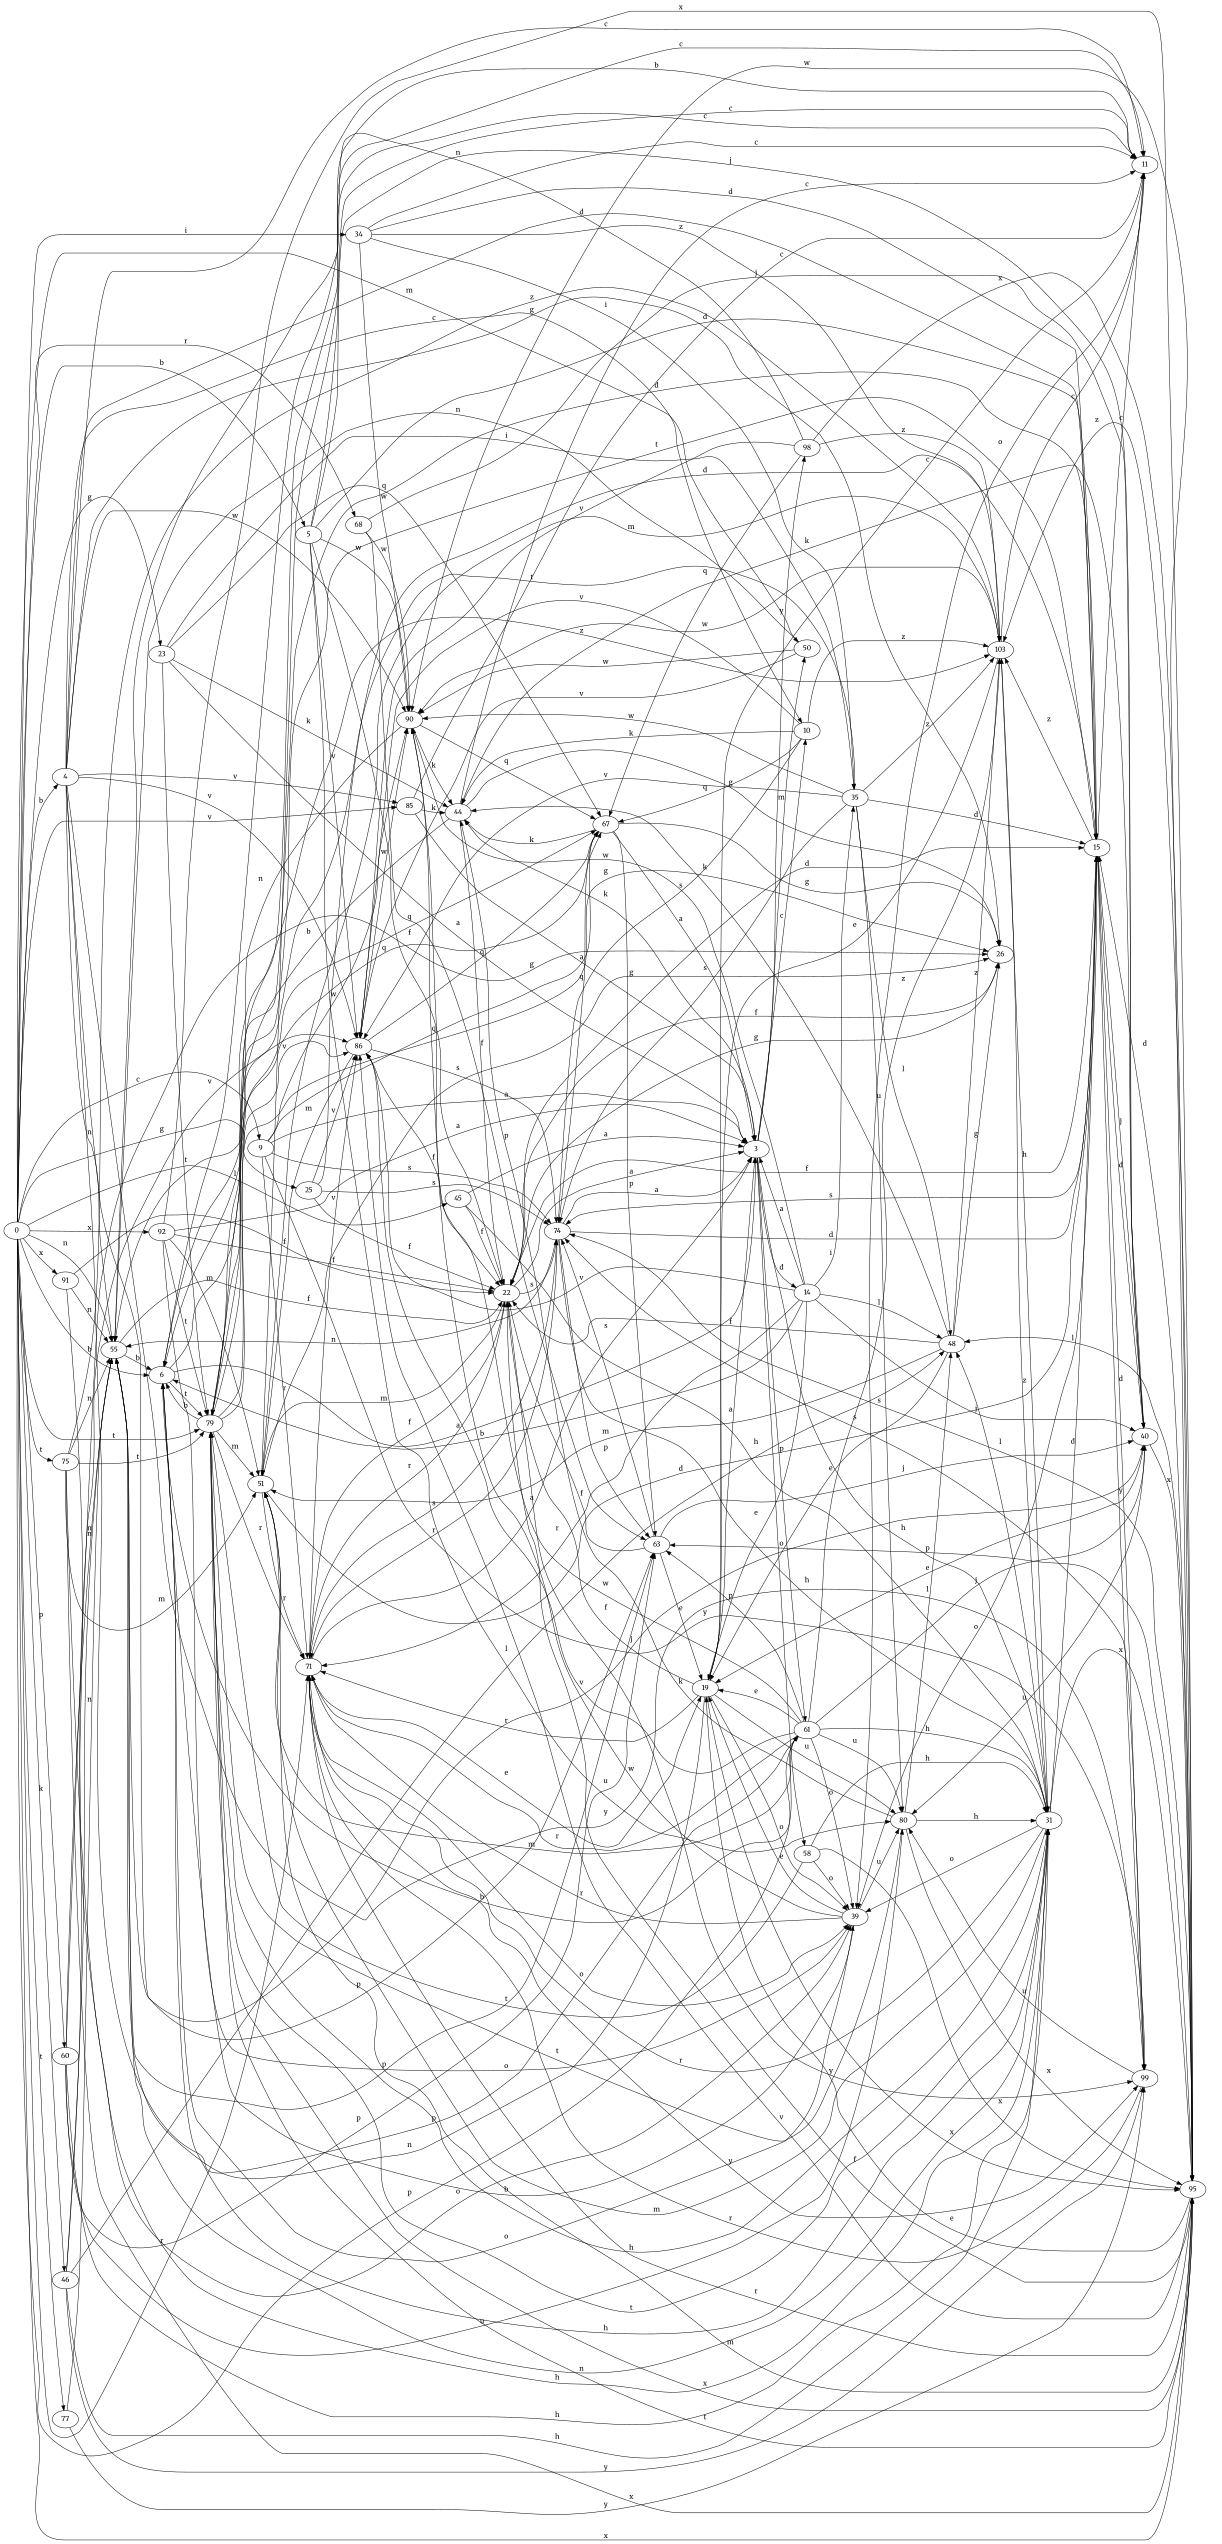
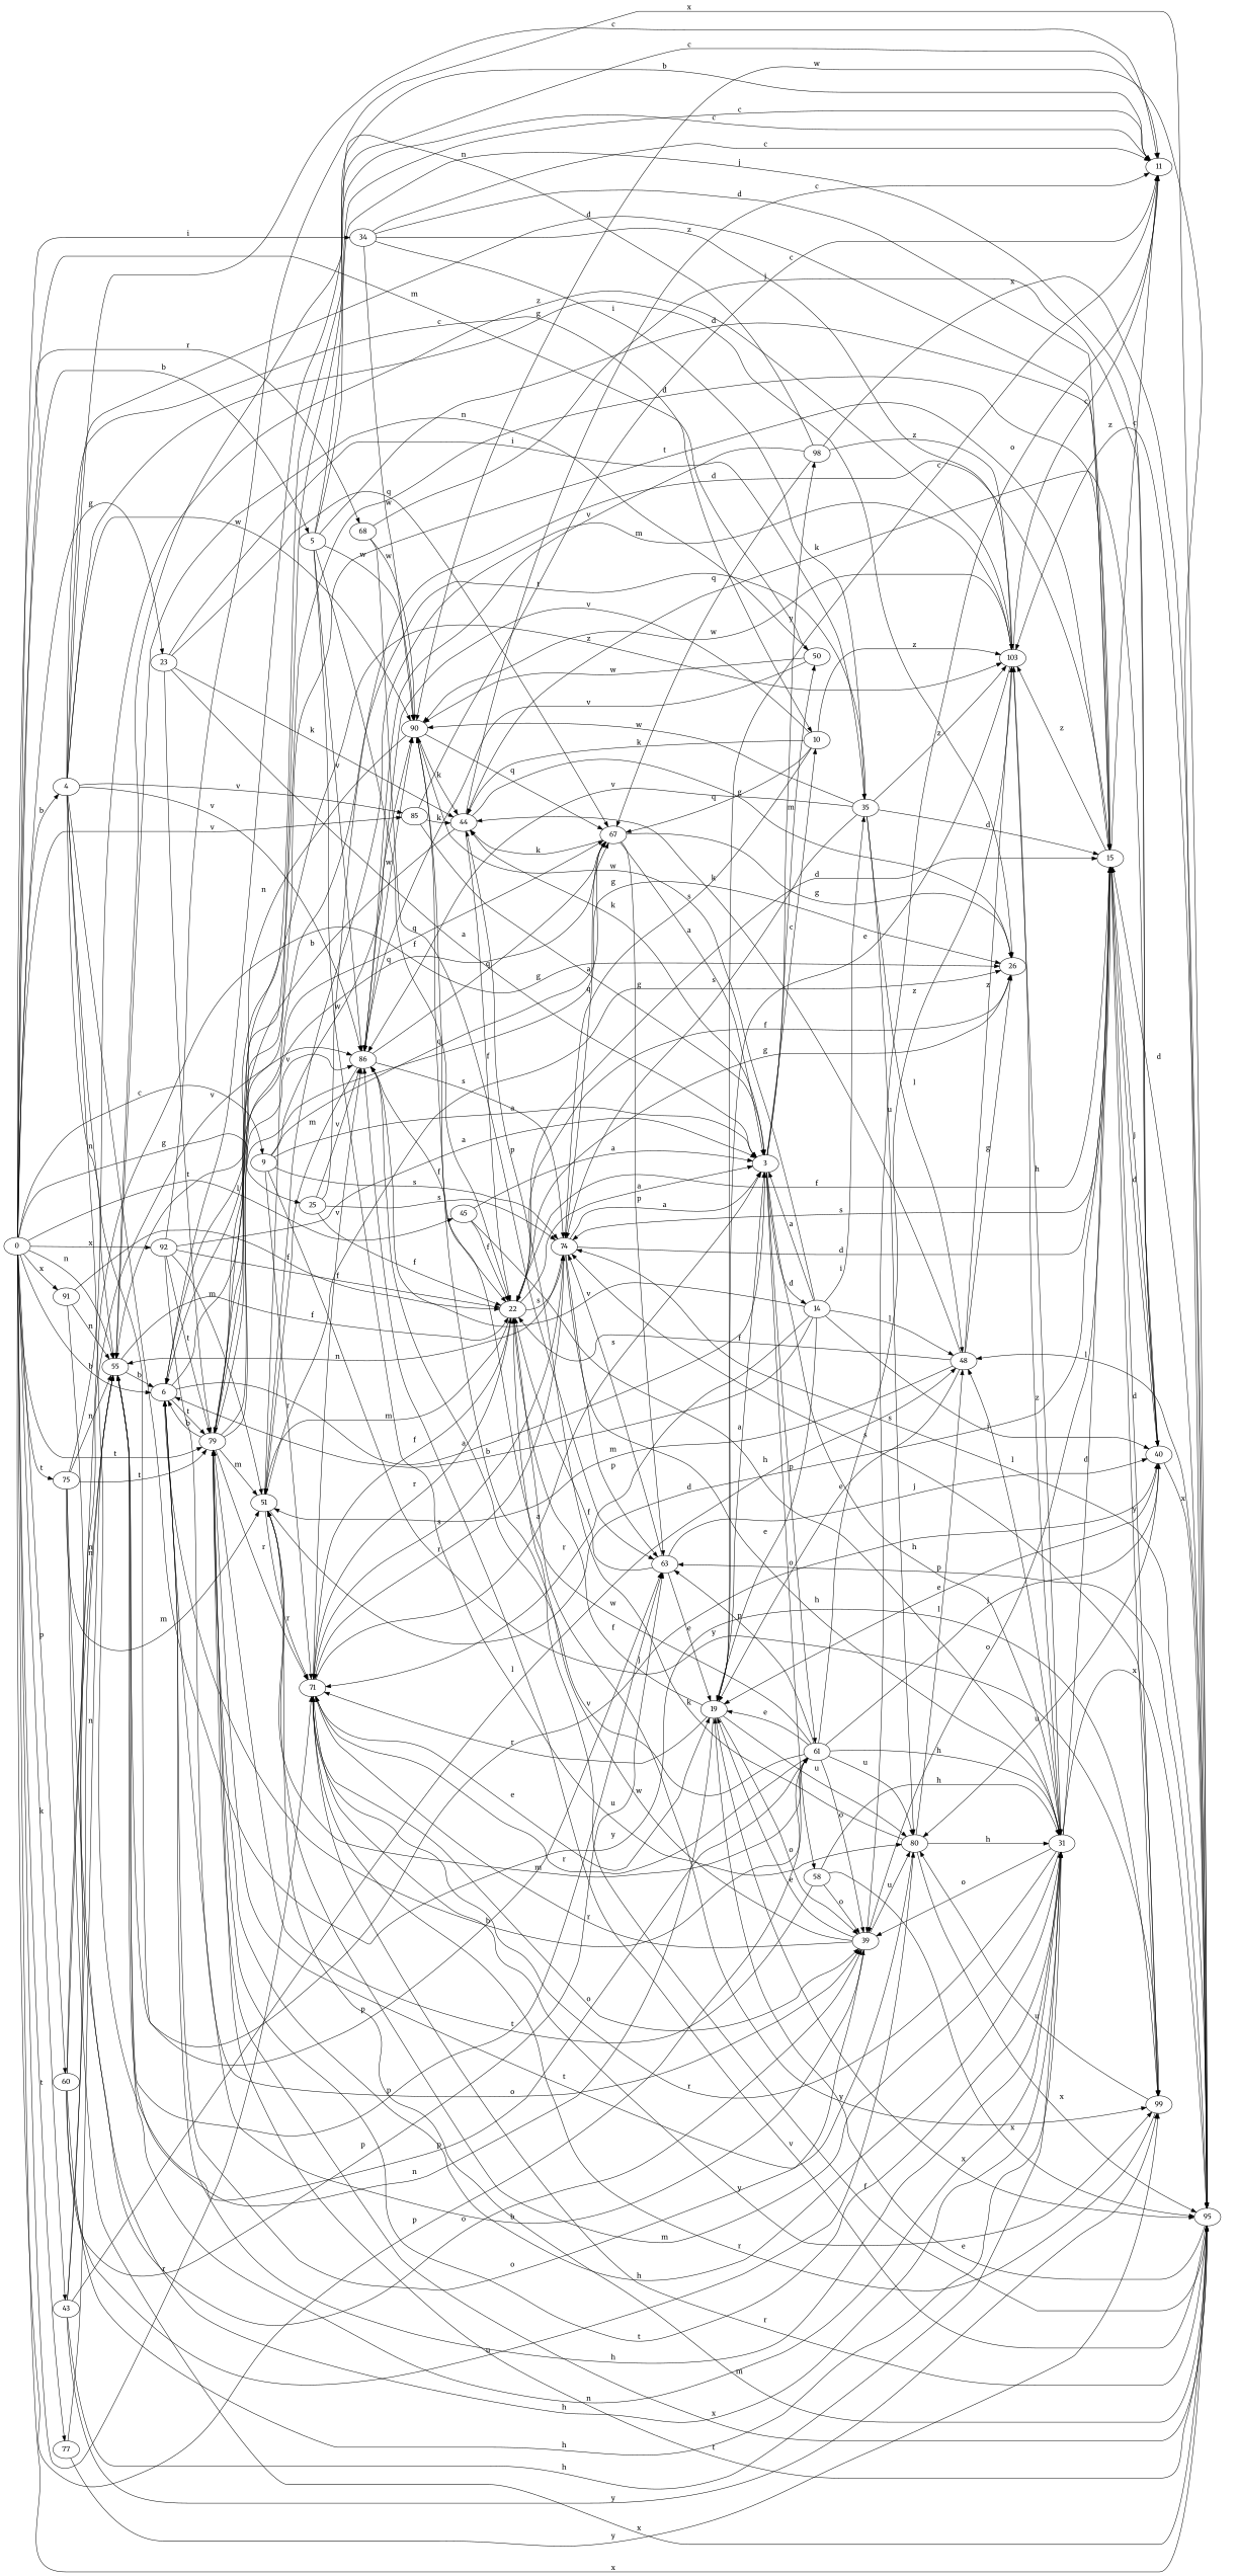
  strict digraph {
    fontname=Merriweather
    rankdir=LR
    node [fontname=Merriweather]
    edge [fontname=Merriweather]
    0
    4
    5
    6
    9
    23
    25
    34
-   43 [label=46]
+   43
    45
    50
    55
    60
    61
    68
    71
    75
    77
    79
    85
    91
    92
    95
    10
    11
    15
    26
    63
    86
    90
    99
    22
    40
    n34 [label=80]
    3
    31
    n37 [label=39]
    67
    103
    74
    44
    35
    48
    19
    51
    14
    58
    98
    0 -> 4 [label=b]
    0 -> 5 [label=b]
    0 -> 6 [label=b]
    0 -> 9 [label=c]
    0 -> 23 [label=g]
    0 -> 25 [label=g]
    0 -> 34 [label=i]
    0 -> 43 [label=k]
    0 -> 45 [label=l]
    0 -> 50 [label=m]
    0 -> 55 [label=n]
    0 -> 60 [label=p]
    0 -> 61 [label=p]
    0 -> 68 [label=r]
    0 -> 71 [label=r]
    0 -> 75 [label=t]
    0 -> 77 [label=t]
    0 -> 79 [label=t]
    0 -> 85 [label=v]
    0 -> 91 [label=x]
    0 -> 92 [label=x]
    0 -> 95 [label=x]
    4 -> 55 [label=n]
    4 -> 61 [label=p]
    4 -> 85 [label=v]
    4 -> 10 [label=c]
    4 -> 11 [label=c]
    4 -> 15 [label=d]
    4 -> 26 [label=g]
    4 -> 63 [label=p]
    4 -> 86 [label=v]
    4 -> 90 [label=w]
    4 -> 99 [label=y]
    5 -> 11 [label=c]
    5 -> 15 [label=d]
    5 -> 86 [label=v]
    5 -> 90 [label=w]
    5 -> 22 [label=f]
    5 -> 40 [label=j]
    5 -> n34 [label=u]
    6 -> 79 [label=t]
    6 -> 3 [label=a]
    6 -> 31 [label=h]
    6 -> n37 [label=o]
    6 -> 67 [label=q]
    6 -> 103 [label=z]
    9 -> 71 [label=r]
    9 -> 90 [label=w]
    9 -> 99 [label=y]
    9 -> 3 [label=a]
    9 -> 67 [label=q]
    9 -> 74 [label=s]
    23 -> 79 [label=t]
    23 -> 3 [label=a]
    23 -> 67 [label=q]
    23 -> 44 [label=k]
    23 -> 35 [label=i]
    25 -> 15 [label=d]
    25 -> 86 [label=v]
    25 -> 22 [label=f]
    25 -> 74 [label=s]
    34 -> 11 [label=c]
    34 -> 15 [label=d]
    34 -> 90 [label=w]
    34 -> 103 [label=z]
    34 -> 35 [label=i]
    43 -> 55 [label=n]
    43 -> 86 [label=v]
    43 -> 99 [label=y]
    43 -> 31 [label=h]
    43 -> 48 [label=l]
    45 -> 22 [label=f]
    45 -> 3 [label=a]
    45 -> 31 [label=h]
    50 -> 55 [label=n]
    50 -> 86 [label=v]
    50 -> 90 [label=w]
    55 -> 6 [label=b]
    55 -> 63 [label=p]
    55 -> 22 [label=f]
    55 -> 40 [label=j]
    60 -> 55 [label=n]
    60 -> 26 [label=g]
    60 -> 63 [label=p]
    60 -> n34 [label=u]
    60 -> 31 [label=h]
    61 -> 6 [label=b]
    61 -> 71 [label=r]
    61 -> 63 [label=p]
    61 -> 86 [label=v]
    61 -> 90 [label=w]
    61 -> 40 [label=j]
    61 -> n34 [label=u]
    61 -> 31 [label=h]
    61 -> n37 [label=o]
    61 -> 103 [label=z]
    61 -> 19 [label=e]
    61 -> 51 [label=m]
    68 -> 63 [label=p]
    68 -> 90 [label=w]
    68 -> 40 [label=j]
    71 -> 86 [label=v]
    71 -> 99 [label=y]
    71 -> 22 [label=f]
    71 -> 3 [label=a]
    71 -> n37 [label=o]
    71 -> 74 [label=s]
    71 -> 19 [label=e]
    75 -> 55 [label=n]
    75 -> 79 [label=t]
    75 -> 95 [label=x]
    75 -> n37 [label=o]
    75 -> 103 [label=z]
    75 -> 51 [label=m]
    77 -> 55 [label=n]
    77 -> 99 [label=y]
    79 -> 6 [label=b]
    79 -> 71 [label=r]
    79 -> 95 [label=x]
    79 -> 11 [label=c]
    79 -> 15 [label=d]
    79 -> 26 [label=g]
    79 -> 86 [label=v]
    79 -> 31 [label=h]
    79 -> 67 [label=q]
    79 -> 51 [label=m]
    85 -> 11 [label=c]
    85 -> 3 [label=a]
    85 -> 44 [label=k]
    91 -> 55 [label=n]
    91 -> 22 [label=f]
    91 -> 31 [label=h]
    92 -> 79 [label=t]
    92 -> 95 [label=x]
    92 -> 22 [label=f]
    92 -> 3 [label=a]
    92 -> n37 [label=o]
    92 -> 51 [label=m]
    95 -> 71 [label=r]
    95 -> 79 [label=t]
    95 -> 15 [label=d]
    95 -> 63 [label=p]
    95 -> 86 [label=v]
    95 -> 90 [label=w]
    95 -> 22 [label=f]
    95 -> 103 [label=z]
    95 -> 74 [label=s]
    95 -> 48 [label=l]
    95 -> 19 [label=e]
    95 -> 51 [label=m]
    10 -> 86 [label=v]
    10 -> 67 [label=q]
    10 -> 103 [label=z]
    10 -> 74 [label=s]
    10 -> 44 [label=k]
    11 -> 6 [label=b]
    11 -> n37 [label=o]
    15 -> 79 [label=t]
    15 -> 11 [label=c]
    15 -> 99 [label=y]
    15 -> 22 [label=f]
    15 -> 40 [label=j]
    15 -> n37 [label=o]
    15 -> 103 [label=z]
    15 -> 74 [label=s]
    26 -> 22 [label=f]
    63 -> 22 [label=f]
    63 -> 40 [label=j]
    63 -> 74 [label=s]
    63 -> 19 [label=e]
    86 -> 90 [label=w]
    86 -> 22 [label=f]
    86 -> 67 [label=q]
    86 -> 74 [label=s]
    86 -> 51 [label=m]
    90 -> 55 [label=n]
    90 -> 67 [label=q]
    90 -> 44 [label=k]
    99 -> 71 [label=r]
    99 -> 15 [label=d]
    99 -> n34 [label=u]
    99 -> 74 [label=s]
    22 -> 71 [label=r]
    22 -> 15 [label=d]
    22 -> 26 [label=g]
    22 -> 99 [label=y]
    22 -> 3 [label=a]
    22 -> 74 [label=s]
    22 -> 51 [label=m]
    40 -> 95 [label=x]
    40 -> 15 [label=d]
    40 -> n34 [label=u]
    40 -> 44 [label=k]
    40 -> 19 [label=e]
    n34 -> 79 [label=t]
    n34 -> 95 [label=x]
    n34 -> 31 [label=h]
    n34 -> 44 [label=k]
    n34 -> 48 [label=l]
    3 -> 50 [label=m]
    3 -> 61 [label=p]
    3 -> 10 [label=c]
    3 -> 31 [label=h]
    3 -> 44 [label=k]
    3 -> 14 [label=d]
    3 -> 58 [label=o]
    3 -> 98 [label=y]
    31 -> 55 [label=n]
    31 -> 71 [label=r]
    31 -> 79 [label=t]
    31 -> 95 [label=x]
    31 -> 15 [label=d]
    31 -> n37 [label=o]
    31 -> 103 [label=z]
    31 -> 48 [label=l]
    31 -> 51 [label=m]
    n37 -> 6 [label=b]
    n37 -> 71 [label=r]
    n37 -> 90 [label=w]
    n37 -> n34 [label=u]
    n37 -> 19 [label=e]
    67 -> 26 [label=g]
    67 -> 63 [label=p]
    67 -> 3 [label=a]
    67 -> 44 [label=k]
    103 -> 11 [label=c]
    103 -> 90 [label=w]
    103 -> 31 [label=h]
    103 -> 19 [label=e]
    103 -> 51 [label=m]
    74 -> 55 [label=n]
    74 -> 71 [label=r]
    74 -> 15 [label=d]
    74 -> 63 [label=p]
    74 -> 3 [label=a]
    74 -> 31 [label=h]
    74 -> 67 [label=q]
    44 -> 6 [label=b]
    44 -> 11 [label=c]
    44 -> 26 [label=g]
    44 -> 22 [label=f]
    35 -> 79 [label=t]
    35 -> 15 [label=d]
    35 -> 86 [label=v]
    35 -> 90 [label=w]
    35 -> n34 [label=u]
    35 -> 103 [label=z]
    35 -> 74 [label=s]
    35 -> 48 [label=l]
    48 -> 26 [label=g]
    48 -> 22 [label=f]
    48 -> 103 [label=z]
    48 -> 44 [label=k]
    48 -> 19 [label=e]
    48 -> 51 [label=m]
    19 -> 55 [label=n]
    19 -> 71 [label=r]
    19 -> 95 [label=x]
    19 -> 11 [label=c]
    19 -> 22 [label=f]
    19 -> n34 [label=u]
    19 -> 3 [label=a]
    19 -> n37 [label=o]
    51 -> 71 [label=r]
    51 -> 11 [label=c]
    51 -> 15 [label=d]
    51 -> 26 [label=g]
    14 -> 6 [label=b]
    14 -> 71 [label=r]
    14 -> 86 [label=v]
    14 -> 90 [label=w]
    14 -> 40 [label=j]
    14 -> 3 [label=a]
    14 -> 35 [label=i]
    14 -> 48 [label=l]
    14 -> 19 [label=e]
    58 -> 79 [label=t]
    58 -> 95 [label=x]
    58 -> 31 [label=h]
    58 -> n37 [label=o]
    98 -> 55 [label=n]
    98 -> 95 [label=x]
    98 -> 86 [label=v]
    98 -> 67 [label=q]
    98 -> 103 [label=z]
  }
